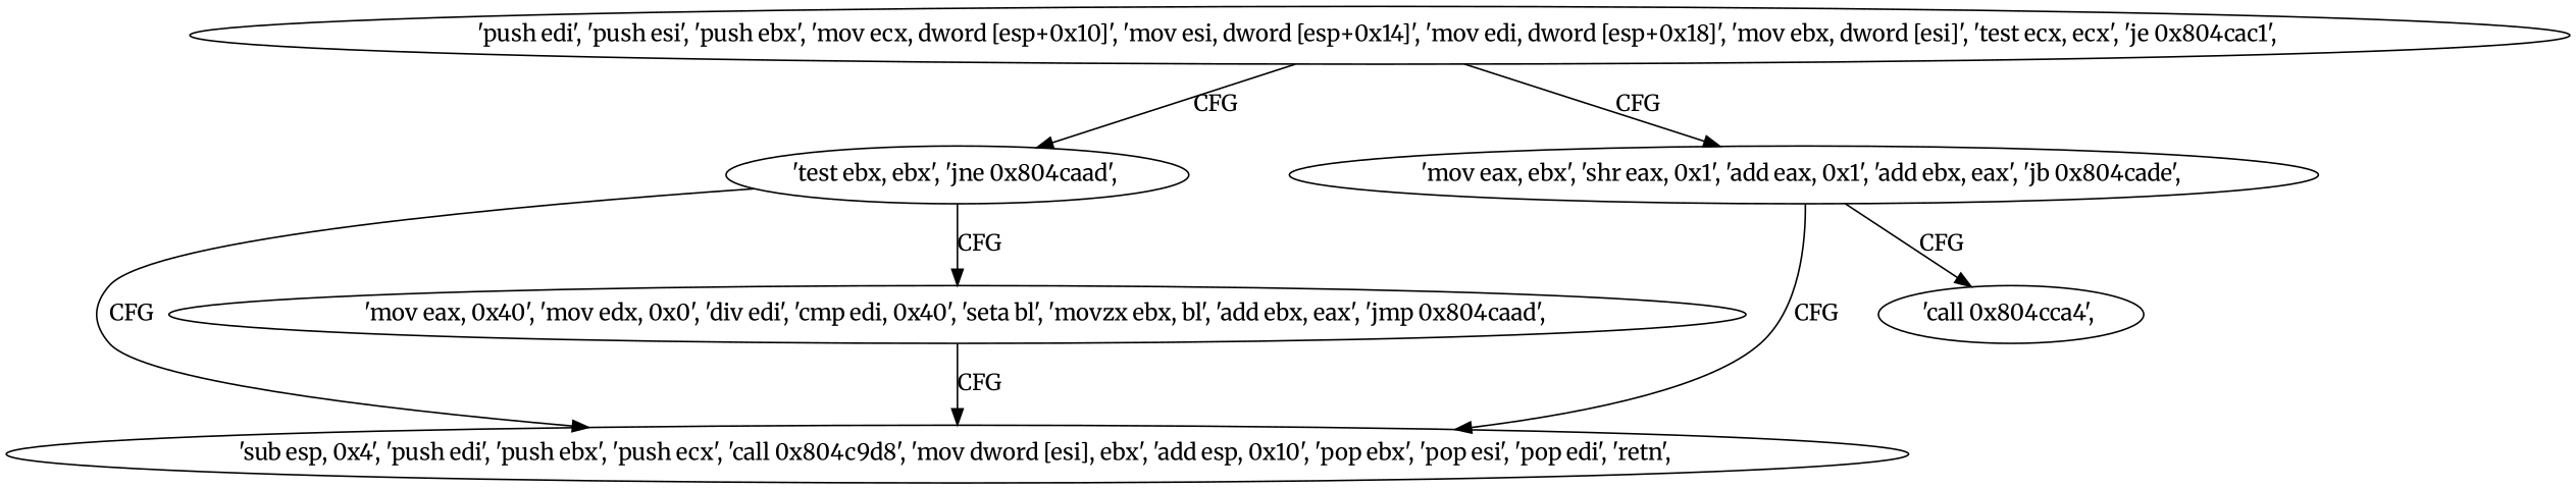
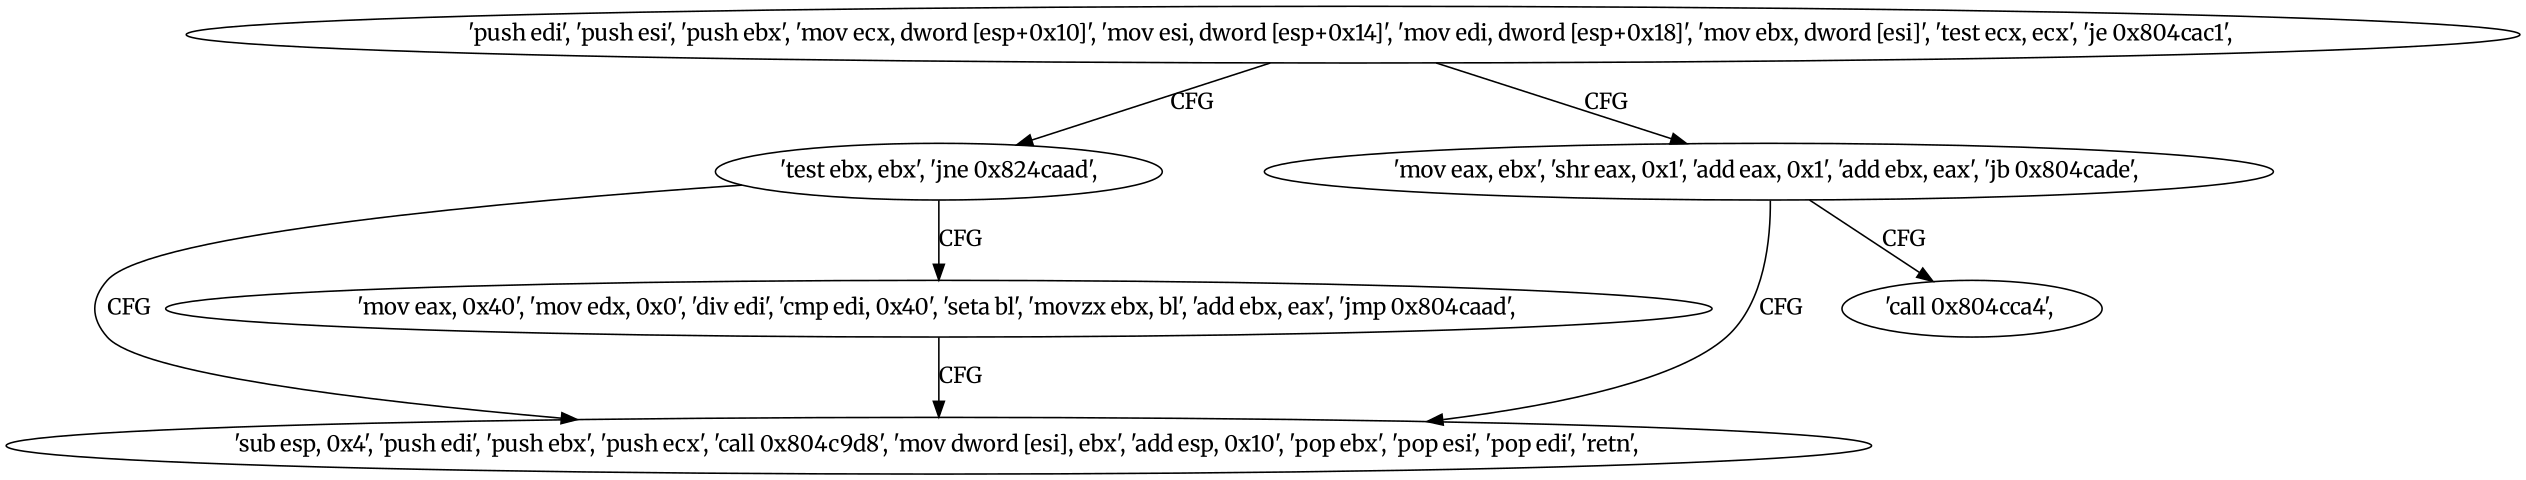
  digraph {
    fontname=Merriweather
    node [fontname=Merriweather]
    edge [fontname=Merriweather]
    n1 [label="'push edi', 'push esi', 'push ebx', 'mov ecx, dword [esp+0x10]', 'mov esi, dword [esp+0x14]', 'mov edi, dword [esp+0x18]', 'mov ebx, dword [esi]', 'test ecx, ecx', 'je 0x804cac1', "]
-   n2 [label="'test ebx, ebx', 'jne 0x804caad', "]
+   n2 [label="'test ebx, ebx', 'jne 0x824caad',"]
    n3 [label="'mov eax, ebx', 'shr eax, 0x1', 'add eax, 0x1', 'add ebx, eax', 'jb 0x804cade', "]
    n4 [label="'sub esp, 0x4', 'push edi', 'push ebx', 'push ecx', 'call 0x804c9d8', 'mov dword [esi], ebx', 'add esp, 0x10', 'pop ebx', 'pop esi', 'pop edi', 'retn', "]
    n5 [label="'mov eax, 0x40', 'mov edx, 0x0', 'div edi', 'cmp edi, 0x40', 'seta bl', 'movzx ebx, bl', 'add ebx, eax', 'jmp 0x804caad', "]
    n6 [label="'call 0x804cca4', "]
    n1 -> n2 [label=CFG]
    n1 -> n3 [label=CFG]
    n2 -> n4 [label=CFG]
    n2 -> n5 [label=CFG]
    n3 -> n4 [label=CFG]
    n3 -> n6 [label=CFG]
    n5 -> n4 [label=CFG]
  }
